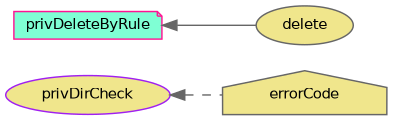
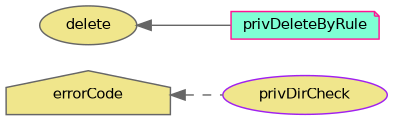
  digraph {
    rankdir=LR
    node [color=gray40 fillcolor=khaki fontname=Helvetica fontsize=10 shape=ellipse style=filled]
    edge [color=gray40 dir=back fontname=Helvetica fontsize=10 labelfontname=Helvetica labelfontsize=10]
    n1 [fontcolor=black height=0.2 label=errorCode shape=house width=0.4]
    n2 [color=purple height=0.2 label=privDirCheck width=0.4]
    n3 [color=deeppink fillcolor=aquamarine height=0.2 label=privDeleteByRule shape=note width=0.4]
    n4 [height=0.2 label=delete width=0.4]
-   n2 -> n1 [style=dashed]
-   n3 -> n4 [style=solid]
+   n1 -> n2 [style=dashed]
+   n4 -> n3 [style=solid]
  }
